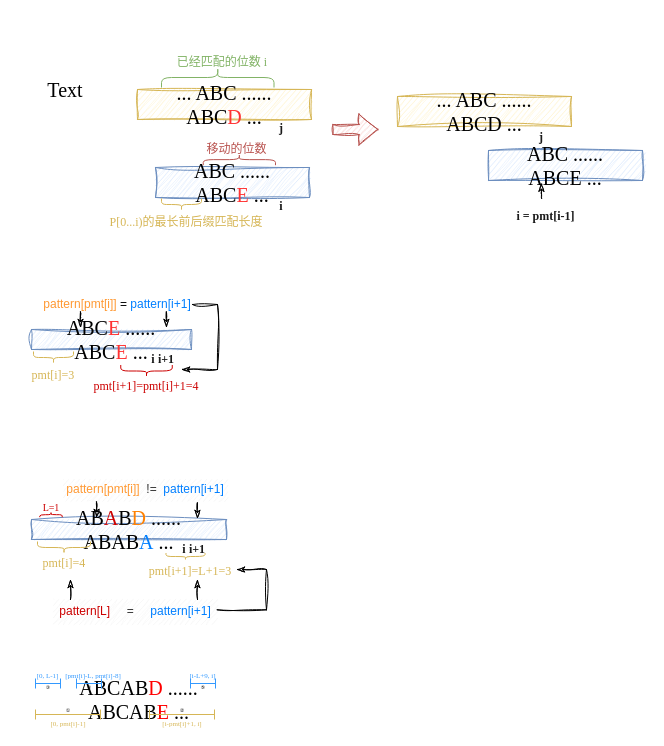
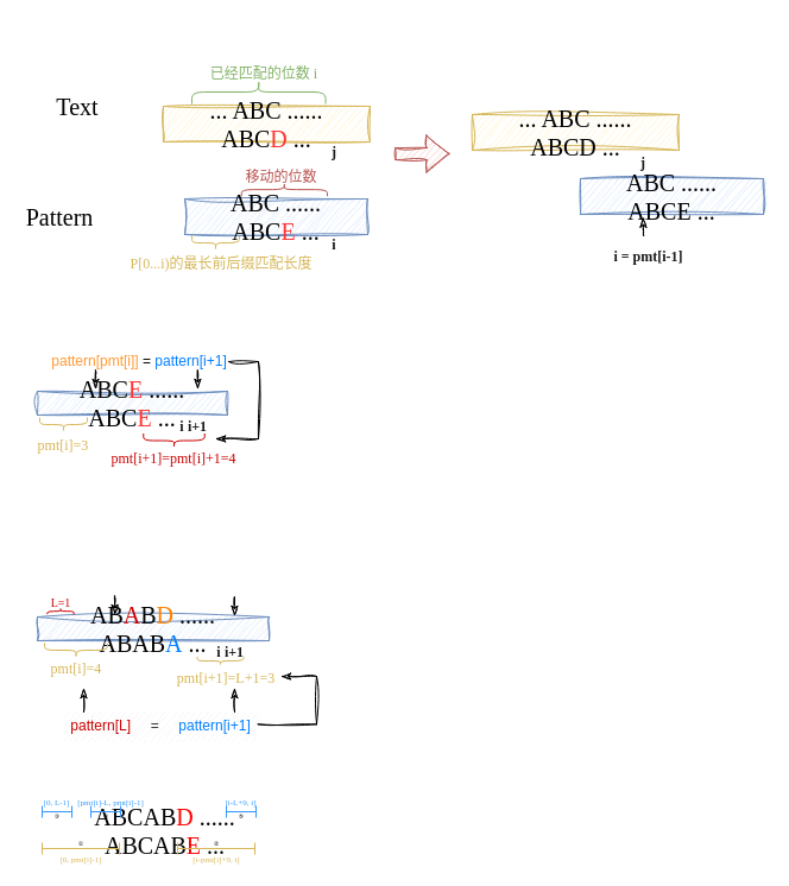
  <mxCell id="0" />
  <mxCell id="1" parent="0" />
  <mxCell id="2" value="" style="group" parent="1" vertex="1" connectable="0"><mxGeometry x="20" y="43" width="622" height="186" as="geometry" /></mxCell>
  <mxCell id="3" value="Text" style="text;html=1;strokeColor=none;fillColor=none;align=center;verticalAlign=middle;whiteSpace=wrap;rounded=0;fontSize=20;fontFamily=Architects Daughter;" parent="2" vertex="1"><mxGeometry x="15" y="31" width="60" height="30" as="geometry" /></mxCell>
+ <mxCell id="4" value="Pattern" style="text;html=1;strokeColor=none;fillColor=none;align=center;verticalAlign=middle;whiteSpace=wrap;rounded=0;fontSize=20;fontFamily=Architects Daughter;" parent="2" vertex="1"><mxGeometry y="124" width="60" height="30" as="geometry" /></mxCell>
  <mxCell id="5" value="... ABC ...... ABC&lt;font color=&quot;#ff3333&quot;&gt;D&amp;nbsp;&lt;/font&gt;..." style="text;html=1;align=center;verticalAlign=middle;whiteSpace=wrap;rounded=0;fontSize=20;fontFamily=Architects Daughter;fillColor=#fff2cc;strokeColor=#d6b656;sketch=1;curveFitting=1;jiggle=2;" parent="2" vertex="1"><mxGeometry x="117" y="46" width="174" height="30" as="geometry" /></mxCell>
  <mxCell id="6" value="ABC ...... ABC&lt;font color=&quot;#ff3333&quot;&gt;E&amp;nbsp;&lt;/font&gt;..." style="text;html=1;strokeColor=#6c8ebf;fillColor=#dae8fc;align=center;verticalAlign=middle;whiteSpace=wrap;rounded=0;fontSize=20;fontFamily=Architects Daughter;sketch=1;curveFitting=1;jiggle=2;" parent="2" vertex="1"><mxGeometry x="135" y="124" width="154" height="30" as="geometry" /></mxCell>
  <mxCell id="7" value="&lt;font style=&quot;&quot;&gt;&lt;font style=&quot;font-size: 12px;&quot;&gt;已经匹配的位数 i&lt;/font&gt;&lt;br&gt;&lt;/font&gt;" style="text;html=1;align=center;verticalAlign=middle;whiteSpace=wrap;rounded=0;fontSize=20;fontFamily=Architects Daughter;fontColor=#81b365;" parent="2" vertex="1"><mxGeometry x="148" width="108" height="30" as="geometry" /></mxCell>
  <mxCell id="8" value="" style="shape=curlyBracket;whiteSpace=wrap;html=1;rounded=1;flipH=1;labelPosition=right;verticalLabelPosition=middle;align=left;verticalAlign=middle;hachureGap=4;fontFamily=Architects Daughter;fontSource=https%3A%2F%2Ffonts.googleapis.com%2Fcss%3Ffamily%3DArchitects%2BDaughter;fontSize=20;rotation=-90;fillColor=#d5e8d4;strokeColor=#82b366;" parent="2" vertex="1"><mxGeometry x="187.25" y="-22.25" width="20" height="112.5" as="geometry" /></mxCell>
  <mxCell id="9" value="" style="shape=curlyBracket;whiteSpace=wrap;html=1;rounded=1;flipH=1;labelPosition=right;verticalLabelPosition=middle;align=left;verticalAlign=middle;hachureGap=4;fontFamily=Architects Daughter;fontSource=https%3A%2F%2Ffonts.googleapis.com%2Fcss%3Ffamily%3DArchitects%2BDaughter;fontSize=20;rotation=90;fillColor=#fff2cc;strokeColor=#d6b656;" parent="2" vertex="1"><mxGeometry x="155" y="141" width="12" height="40" as="geometry" /></mxCell>
  <mxCell id="10" value="" style="shape=curlyBracket;whiteSpace=wrap;html=1;rounded=1;flipH=1;labelPosition=right;verticalLabelPosition=middle;align=left;verticalAlign=middle;hachureGap=4;fontFamily=Architects Daughter;fontSource=https%3A%2F%2Ffonts.googleapis.com%2Fcss%3Ffamily%3DArchitects%2BDaughter;fontSize=20;rotation=-90;fillColor=#f8cecc;strokeColor=#b85450;" parent="2" vertex="1"><mxGeometry x="213.3" y="80" width="11.13" height="72.25" as="geometry" /></mxCell>
  <mxCell id="11" value="&lt;font style=&quot;font-size: 12px;&quot;&gt;P[0...i)的最长前后缀匹配长度&lt;/font&gt;" style="text;html=1;strokeColor=none;fillColor=none;align=center;verticalAlign=middle;whiteSpace=wrap;rounded=0;fontSize=20;fontFamily=Architects Daughter;fontColor=#d6b656;spacing=2;" parent="2" vertex="1"><mxGeometry x="83" y="164" width="166" height="22" as="geometry" /></mxCell>
  <mxCell id="12" value="&lt;font style=&quot;font-size: 12px;&quot;&gt;移动的位数&lt;/font&gt;" style="text;html=1;strokeColor=none;fillColor=none;align=center;verticalAlign=middle;whiteSpace=wrap;rounded=0;fontSize=20;fontFamily=Architects Daughter;fontColor=#b95450;" parent="2" vertex="1"><mxGeometry x="181.37" y="94" width="71" height="15" as="geometry" /></mxCell>
  <mxCell id="13" value="... ABC ...... ABCD&lt;font color=&quot;#ff3333&quot;&gt;&amp;nbsp;&lt;/font&gt;..." style="text;html=1;align=center;verticalAlign=middle;whiteSpace=wrap;rounded=0;fontSize=20;fontFamily=Architects Daughter;fillColor=#fff2cc;strokeColor=#d6b656;sketch=1;curveFitting=1;jiggle=2;" parent="2" vertex="1"><mxGeometry x="377" y="53" width="174" height="30" as="geometry" /></mxCell>
  <mxCell id="14" value="ABC ...... ABCE&lt;font color=&quot;#ff3333&quot;&gt;&amp;nbsp;&lt;/font&gt;..." style="text;html=1;strokeColor=#6c8ebf;fillColor=#dae8fc;align=center;verticalAlign=middle;whiteSpace=wrap;rounded=0;fontSize=20;fontFamily=Architects Daughter;sketch=1;curveFitting=1;jiggle=2;" parent="2" vertex="1"><mxGeometry x="468" y="107" width="154" height="30" as="geometry" /></mxCell>
  <mxCell id="15" value="" style="shape=flexArrow;endArrow=classic;html=1;rounded=0;sketch=1;hachureGap=4;jiggle=2;curveFitting=1;fontFamily=Architects Daughter;fontSource=https%3A%2F%2Ffonts.googleapis.com%2Fcss%3Ffamily%3DArchitects%2BDaughter;fontSize=16;fillColor=#f8cecc;strokeColor=#b85450;" parent="2" edge="1"><mxGeometry width="50" height="50" relative="1" as="geometry"><mxPoint x="312" y="86" as="sourcePoint" /><mxPoint x="358" y="86" as="targetPoint" /></mxGeometry></mxCell>
  <mxCell id="16" value="&lt;font style=&quot;&quot;&gt;&lt;font color=&quot;#1a1a1a&quot; style=&quot;font-size: 12px;&quot;&gt;&lt;b&gt;i&lt;/b&gt;&lt;/font&gt;&lt;br&gt;&lt;/font&gt;" style="text;html=1;align=center;verticalAlign=middle;whiteSpace=wrap;rounded=0;fontSize=20;fontFamily=Architects Daughter;fontColor=#81b365;" parent="2" vertex="1"><mxGeometry x="251" y="154" width="20" height="10" as="geometry" /></mxCell>
  <mxCell id="17" value="&lt;font style=&quot;&quot;&gt;&lt;font color=&quot;#1a1a1a&quot; style=&quot;font-size: 12px;&quot;&gt;&lt;b&gt;j&lt;/b&gt;&lt;/font&gt;&lt;br&gt;&lt;/font&gt;" style="text;html=1;align=center;verticalAlign=middle;whiteSpace=wrap;rounded=0;fontSize=20;fontFamily=Architects Daughter;fontColor=#81b365;" parent="2" vertex="1"><mxGeometry x="251" y="76" width="20" height="10" as="geometry" /></mxCell>
  <mxCell id="18" value="&lt;font color=&quot;#1a1a1a&quot; style=&quot;font-size: 12px;&quot;&gt;&lt;b&gt;i = pmt[i-1]&lt;/b&gt;&lt;/font&gt;" style="text;html=1;align=center;verticalAlign=middle;whiteSpace=wrap;rounded=0;fontFamily=Architects Daughter;fontSize=20;fontColor=#81b365;" parent="2" vertex="1"><mxGeometry x="491" y="159" width="69" height="19" as="geometry" /></mxCell>
  <mxCell id="19" value="" style="endArrow=classicThin;html=1;rounded=0;endFill=0;sketch=1;curveFitting=1;jiggle=2;" parent="2" edge="1"><mxGeometry width="50" height="50" relative="1" as="geometry"><mxPoint x="521" y="155" as="sourcePoint" /><mxPoint x="520.9" y="139.5" as="targetPoint" /><Array as="points"><mxPoint x="520.9" y="149.5" /></Array></mxGeometry></mxCell>
  <mxCell id="20" value="&lt;font style=&quot;&quot;&gt;&lt;font color=&quot;#1a1a1a&quot; style=&quot;font-size: 12px;&quot;&gt;&lt;b&gt;j&lt;/b&gt;&lt;/font&gt;&lt;br&gt;&lt;/font&gt;" style="text;html=1;align=center;verticalAlign=middle;whiteSpace=wrap;rounded=0;fontSize=20;fontFamily=Architects Daughter;fontColor=#81b365;" parent="2" vertex="1"><mxGeometry x="510.5" y="85.25" width="20" height="10" as="geometry" /></mxCell>
  <mxCell id="21" value="" style="group" parent="1" vertex="1" connectable="0"><mxGeometry x="26" y="289" width="191" height="99" as="geometry" /></mxCell>
  <mxCell id="22" value="&lt;font color=&quot;#ff9933&quot;&gt;pattern[pmt[i]]&lt;/font&gt; = &lt;font color=&quot;#007fff&quot;&gt;pattern[i+1]&lt;/font&gt;" style="text;html=1;align=center;verticalAlign=middle;whiteSpace=wrap;rounded=0;" parent="21" vertex="1"><mxGeometry x="16" width="150" height="30" as="geometry" /></mxCell>
  <mxCell id="23" value="" style="group" parent="21" vertex="1" connectable="0"><mxGeometry y="15" width="191" height="84" as="geometry" /></mxCell>
  <mxCell id="24" value="ABC&lt;font color=&quot;#ff3333&quot;&gt;E&lt;/font&gt; ...... ABC&lt;font color=&quot;#ff3333&quot;&gt;E&amp;nbsp;&lt;/font&gt;..." style="text;html=1;strokeColor=#6c8ebf;fillColor=#dae8fc;align=center;verticalAlign=middle;whiteSpace=wrap;rounded=0;fontSize=20;fontFamily=Architects Daughter;sketch=1;curveFitting=1;jiggle=2;" parent="23" vertex="1"><mxGeometry x="5" y="25" width="160" height="20" as="geometry" /></mxCell>
  <mxCell id="25" value="&lt;font style=&quot;&quot;&gt;&lt;font color=&quot;#1a1a1a&quot; style=&quot;font-size: 12px;&quot;&gt;&lt;b&gt;i&lt;/b&gt;&lt;/font&gt;&lt;br&gt;&lt;/font&gt;" style="text;html=1;align=center;verticalAlign=middle;whiteSpace=wrap;rounded=0;fontSize=20;fontFamily=Architects Daughter;fontColor=#81b365;" parent="23" vertex="1"><mxGeometry x="117" y="46" width="20" height="10" as="geometry" /></mxCell>
  <mxCell id="26" value="&lt;font style=&quot;&quot;&gt;&lt;font color=&quot;#1a1a1a&quot; style=&quot;font-size: 12px;&quot;&gt;&lt;b&gt;i+1&lt;/b&gt;&lt;/font&gt;&lt;br&gt;&lt;/font&gt;" style="text;html=1;align=center;verticalAlign=middle;whiteSpace=wrap;rounded=0;fontSize=20;fontFamily=Architects Daughter;fontColor=#81b365;" parent="23" vertex="1"><mxGeometry x="130" y="46" width="20" height="10" as="geometry" /></mxCell>
  <mxCell id="27" value="" style="shape=curlyBracket;whiteSpace=wrap;html=1;rounded=1;flipH=1;labelPosition=right;verticalLabelPosition=middle;align=left;verticalAlign=middle;hachureGap=4;fontFamily=Architects Daughter;fontSource=https%3A%2F%2Ffonts.googleapis.com%2Fcss%3Ffamily%3DArchitects%2BDaughter;fontSize=20;rotation=90;fillColor=#fff2cc;strokeColor=#d6b656;size=0.5;" parent="23" vertex="1"><mxGeometry x="21" y="33" width="12" height="40" as="geometry" /></mxCell>
  <mxCell id="28" value="&lt;font style=&quot;font-size: 12px;&quot;&gt;pmt[i]=3&lt;/font&gt;" style="text;html=1;strokeColor=none;fillColor=none;align=center;verticalAlign=middle;whiteSpace=wrap;rounded=0;fontSize=20;fontFamily=Architects Daughter;fontColor=#d6b656;spacing=2;" parent="23" vertex="1"><mxGeometry y="60" width="54" height="13" as="geometry" /></mxCell>
  <mxCell id="29" style="edgeStyle=orthogonalEdgeStyle;rounded=0;orthogonalLoop=1;jettySize=auto;html=1;endArrow=classicThin;endFill=1;sketch=1;curveFitting=1;jiggle=2;" parent="23" source="22" edge="1"><mxGeometry relative="1" as="geometry"><mxPoint x="155" y="65" as="targetPoint" /><Array as="points"><mxPoint x="191" /><mxPoint x="191" y="65" /><mxPoint x="155" y="65" /></Array></mxGeometry></mxCell>
  <mxCell id="30" value="" style="endArrow=classicThin;html=1;rounded=0;endFill=0;sketch=1;curveFitting=1;jiggle=2;" parent="23" edge="1"><mxGeometry width="50" height="50" relative="1" as="geometry"><mxPoint x="54.1" y="13" as="sourcePoint" /><mxPoint x="54.1" y="23" as="targetPoint" /><Array as="points"><mxPoint x="54.0" y="7.5" /></Array></mxGeometry></mxCell>
  <mxCell id="31" value="" style="endArrow=classicThin;html=1;rounded=0;endFill=0;sketch=1;curveFitting=1;jiggle=2;" parent="23" edge="1"><mxGeometry width="50" height="50" relative="1" as="geometry"><mxPoint x="139.99" y="13" as="sourcePoint" /><mxPoint x="139.99" y="23" as="targetPoint" /><Array as="points"><mxPoint x="139.89" y="7.5" /></Array></mxGeometry></mxCell>
  <mxCell id="32" value="" style="shape=curlyBracket;whiteSpace=wrap;html=1;rounded=1;flipH=1;labelPosition=right;verticalLabelPosition=middle;align=left;verticalAlign=middle;hachureGap=4;fontFamily=Architects Daughter;fontSource=https%3A%2F%2Ffonts.googleapis.com%2Fcss%3Ffamily%3DArchitects%2BDaughter;fontSize=20;rotation=90;fillColor=#fff2cc;strokeColor=#CC0000;size=0.5;fontColor=#CC0000;" parent="23" vertex="1"><mxGeometry x="114" y="40.75" width="12" height="51.5" as="geometry" /></mxCell>
  <mxCell id="33" value="&lt;font style=&quot;font-size: 12px;&quot;&gt;pmt[i+1]=pmt[i]+1=4&lt;/font&gt;" style="text;html=1;strokeColor=none;fillColor=none;align=center;verticalAlign=middle;whiteSpace=wrap;rounded=0;fontSize=20;fontFamily=Architects Daughter;fontColor=#CC0000;spacing=2;" parent="23" vertex="1"><mxGeometry x="65" y="71" width="110" height="13" as="geometry" /></mxCell>
  <mxCell id="34" value="" style="group" vertex="1" connectable="0" parent="1"><mxGeometry x="31" y="479" width="235" height="144.5" as="geometry" /></mxCell>
- <mxCell id="35" value="&lt;font color=&quot;#ff9933&quot;&gt;pattern[pmt[i]]&lt;/font&gt;&amp;nbsp; !=&amp;nbsp;&amp;nbsp;&lt;font color=&quot;#007fff&quot;&gt;pattern[i+1]&lt;/font&gt;" style="text;html=1;align=center;verticalAlign=middle;whiteSpace=wrap;rounded=0;fillColor=#f5f5f5;fontColor=#333333;strokeColor=none;sketch=1;curveFitting=1;jiggle=2;strokeWidth=1;" parent="34" vertex="1"><mxGeometry x="32" width="164" height="20" as="geometry" /></mxCell>
  <mxCell id="36" value="AB&lt;font color=&quot;#cc0000&quot;&gt;A&lt;/font&gt;B&lt;font color=&quot;#ff8000&quot;&gt;D&lt;/font&gt;&amp;nbsp;...... ABAB&lt;font color=&quot;#007fff&quot;&gt;A&lt;/font&gt;&lt;font color=&quot;#ff3333&quot;&gt;&amp;nbsp;&lt;/font&gt;..." style="text;html=1;strokeColor=#6c8ebf;fillColor=#dae8fc;align=center;verticalAlign=middle;whiteSpace=wrap;rounded=0;fontSize=20;fontFamily=Architects Daughter;sketch=1;curveFitting=1;jiggle=2;" parent="34" vertex="1"><mxGeometry y="40" width="195" height="20" as="geometry" /></mxCell>
  <mxCell id="37" value="&lt;font style=&quot;&quot;&gt;&lt;font color=&quot;#1a1a1a&quot; style=&quot;font-size: 12px;&quot;&gt;&lt;b&gt;i&lt;/b&gt;&lt;/font&gt;&lt;br&gt;&lt;/font&gt;" style="text;html=1;align=center;verticalAlign=middle;whiteSpace=wrap;rounded=0;fontSize=20;fontFamily=Architects Daughter;fontColor=#81b365;" parent="34" vertex="1"><mxGeometry x="143" y="61" width="20" height="10" as="geometry" /></mxCell>
  <mxCell id="38" value="&lt;font style=&quot;&quot;&gt;&lt;font color=&quot;#1a1a1a&quot; style=&quot;font-size: 12px;&quot;&gt;&lt;b&gt;i+1&lt;/b&gt;&lt;/font&gt;&lt;br&gt;&lt;/font&gt;" style="text;html=1;align=center;verticalAlign=middle;whiteSpace=wrap;rounded=0;fontSize=20;fontFamily=Architects Daughter;fontColor=#81b365;" parent="34" vertex="1"><mxGeometry x="156" y="61" width="20" height="10" as="geometry" /></mxCell>
  <mxCell id="39" value="" style="shape=curlyBracket;whiteSpace=wrap;html=1;rounded=1;flipH=1;labelPosition=right;verticalLabelPosition=middle;align=left;verticalAlign=middle;hachureGap=4;fontFamily=Architects Daughter;fontSource=https%3A%2F%2Ffonts.googleapis.com%2Fcss%3Ffamily%3DArchitects%2BDaughter;fontSize=20;rotation=90;fillColor=#fff2cc;strokeColor=#d6b656;size=0.5;" parent="34" vertex="1"><mxGeometry x="26.5" y="41.5" width="12" height="53" as="geometry" /></mxCell>
  <mxCell id="40" value="&lt;font style=&quot;font-size: 12px;&quot;&gt;pmt[i]=4&lt;/font&gt;" style="text;html=1;strokeColor=none;fillColor=none;align=center;verticalAlign=middle;whiteSpace=wrap;rounded=0;fontSize=20;fontFamily=Architects Daughter;fontColor=#d6b656;spacing=2;" parent="34" vertex="1"><mxGeometry x="5.5" y="73" width="54" height="13" as="geometry" /></mxCell>
  <mxCell id="41" style="edgeStyle=orthogonalEdgeStyle;rounded=0;orthogonalLoop=1;jettySize=auto;html=1;endArrow=classicThin;endFill=1;sketch=1;curveFitting=1;jiggle=2;exitX=0.998;exitY=0.421;exitDx=0;exitDy=0;exitPerimeter=0;" parent="34" source="46" edge="1"><mxGeometry relative="1" as="geometry"><mxPoint x="205" y="90" as="targetPoint" /><Array as="points"><mxPoint x="235" y="130" /><mxPoint x="235" y="90" /></Array><mxPoint x="222" y="109.5" as="sourcePoint" /></mxGeometry></mxCell>
  <mxCell id="42" value="" style="endArrow=classicThin;html=1;rounded=0;endFill=0;sketch=1;curveFitting=1;jiggle=2;" parent="34" edge="1"><mxGeometry width="50" height="50" relative="1" as="geometry"><mxPoint x="65.1" y="28" as="sourcePoint" /><mxPoint x="65.1" y="38" as="targetPoint" /><Array as="points"><mxPoint x="65.0" y="22.5" /></Array></mxGeometry></mxCell>
  <mxCell id="43" value="" style="endArrow=classicThin;html=1;rounded=0;endFill=0;sketch=1;curveFitting=1;jiggle=2;" parent="34" edge="1"><mxGeometry width="50" height="50" relative="1" as="geometry"><mxPoint x="165.99" y="29" as="sourcePoint" /><mxPoint x="165.99" y="39" as="targetPoint" /><Array as="points"><mxPoint x="165.89" y="23.5" /></Array></mxGeometry></mxCell>
  <mxCell id="44" value="" style="shape=curlyBracket;whiteSpace=wrap;html=1;rounded=1;flipH=1;labelPosition=right;verticalLabelPosition=middle;align=left;verticalAlign=middle;hachureGap=4;fontFamily=Architects Daughter;fontSource=https%3A%2F%2Ffonts.googleapis.com%2Fcss%3Ffamily%3DArchitects%2BDaughter;fontSize=20;rotation=-90;fillColor=#fff2cc;strokeColor=#CC0000;size=0.5;fontColor=#CC0000;" parent="34" vertex="1"><mxGeometry x="17" y="24" width="5" height="22.38" as="geometry" /></mxCell>
  <mxCell id="45" value="&lt;span style=&quot;font-size: 10px;&quot;&gt;L=1&lt;/span&gt;" style="text;html=1;strokeColor=none;fillColor=none;align=center;verticalAlign=middle;whiteSpace=wrap;rounded=0;fontSize=20;fontFamily=Architects Daughter;fontColor=#CC0000;spacing=2;" parent="34" vertex="1"><mxGeometry x="15" y="17" width="10" height="13" as="geometry" /></mxCell>
  <mxCell id="46" value="&lt;font color=&quot;#cc0000&quot;&gt;pattern[L]&lt;/font&gt;&amp;nbsp; &amp;nbsp; &amp;nbsp;=&amp;nbsp; &amp;nbsp; &amp;nbsp;&lt;font color=&quot;#007fff&quot;&gt;pattern[i+1]&lt;/font&gt;" style="text;html=1;align=center;verticalAlign=middle;whiteSpace=wrap;rounded=0;fillColor=#f5f5f5;strokeColor=none;fontColor=#333333;sketch=1;curveFitting=1;jiggle=2;" parent="34" vertex="1"><mxGeometry x="22" y="120" width="164" height="24.5" as="geometry" /></mxCell>
  <mxCell id="47" value="" style="shape=curlyBracket;whiteSpace=wrap;html=1;rounded=1;flipH=1;labelPosition=right;verticalLabelPosition=middle;align=left;verticalAlign=middle;hachureGap=4;fontFamily=Architects Daughter;fontSource=https%3A%2F%2Ffonts.googleapis.com%2Fcss%3Ffamily%3DArchitects%2BDaughter;fontSize=20;rotation=90;fillColor=#fff2cc;strokeColor=#d6b656;size=0.5;" parent="34" vertex="1"><mxGeometry x="150.5" y="57.5" width="7" height="39" as="geometry" /></mxCell>
  <mxCell id="48" value="&lt;font style=&quot;font-size: 12px;&quot;&gt;pmt[i+1]=L+1=3&lt;/font&gt;" style="text;html=1;strokeColor=none;fillColor=none;align=center;verticalAlign=middle;whiteSpace=wrap;rounded=0;fontSize=20;fontFamily=Architects Daughter;fontColor=#d6b656;spacing=2;" parent="34" vertex="1"><mxGeometry x="132" y="81.5" width="54" height="13" as="geometry" /></mxCell>
  <mxCell id="49" value="" style="endArrow=classicThin;html=1;rounded=0;endFill=0;sketch=1;curveFitting=1;jiggle=1;" parent="34" edge="1"><mxGeometry width="50" height="50" relative="1" as="geometry"><mxPoint x="39" y="120" as="sourcePoint" /><mxPoint x="39" y="100" as="targetPoint" /><Array as="points" /></mxGeometry></mxCell>
  <mxCell id="50" value="" style="endArrow=classicThin;html=1;rounded=0;endFill=0;sketch=1;curveFitting=1;jiggle=1;" parent="34" edge="1"><mxGeometry width="50" height="50" relative="1" as="geometry"><mxPoint x="166" y="120" as="sourcePoint" /><mxPoint x="165.96" y="100" as="targetPoint" /><Array as="points" /></mxGeometry></mxCell>
  <mxCell id="51" value="ABCAB&lt;font color=&quot;#ff0000&quot;&gt;D&lt;/font&gt;&amp;nbsp;...... ABCAB&lt;font color=&quot;#ff0000&quot;&gt;E&lt;/font&gt;&lt;font color=&quot;#ff3333&quot;&gt;&amp;nbsp;&lt;/font&gt;..." style="text;html=1;align=center;verticalAlign=middle;whiteSpace=wrap;rounded=0;fontSize=20;fontFamily=Architects Daughter;sketch=1;curveFitting=1;jiggle=2;" vertex="1" parent="1"><mxGeometry x="31" y="689" width="215" height="20" as="geometry" /></mxCell>
  <mxCell id="52" value="" style="group" vertex="1" connectable="0" parent="1"><mxGeometry x="35" y="707" width="65" height="17" as="geometry" /></mxCell>
  <mxCell id="53" value="" style="shape=crossbar;whiteSpace=wrap;html=1;rounded=1;strokeWidth=1;strokeColor=#D6B656;" vertex="1" parent="52"><mxGeometry y="2" width="65" height="10" as="geometry" /></mxCell>
  <mxCell id="54" value="&lt;font style=&quot;font-size: 7px;&quot;&gt;[0, pmt[i]-1]&lt;/font&gt;" style="text;html=1;strokeColor=none;fillColor=none;align=center;verticalAlign=middle;whiteSpace=wrap;rounded=0;fontSize=20;fontFamily=Architects Daughter;fontColor=#d6b656;spacing=2;strokeWidth=0.5;" vertex="1" parent="52"><mxGeometry x="4.5" y="4" width="56" height="13" as="geometry" /></mxCell>
  <mxCell id="55" value="&lt;font style=&quot;font-size: 5px;&quot;&gt;①&lt;/font&gt;" style="text;html=1;align=center;verticalAlign=middle;whiteSpace=wrap;rounded=0;" vertex="1" parent="52"><mxGeometry x="27.5" width="10" as="geometry" /></mxCell>
  <mxCell id="56" value="" style="group" vertex="1" connectable="0" parent="1"><mxGeometry x="30" y="665" width="35" height="23" as="geometry" /></mxCell>
  <mxCell id="57" value="" style="shape=crossbar;whiteSpace=wrap;html=1;rounded=1;strokeWidth=1;strokeColor=#3399FF;" vertex="1" parent="56"><mxGeometry x="5" y="13" width="25" height="10" as="geometry" /></mxCell>
  <mxCell id="58" value="&lt;font color=&quot;#3399ff&quot; style=&quot;font-size: 7px;&quot;&gt;[0, L-1]&lt;/font&gt;" style="text;html=1;strokeColor=none;fillColor=none;align=center;verticalAlign=middle;whiteSpace=wrap;rounded=0;fontSize=20;fontFamily=Architects Daughter;fontColor=#d6b656;spacing=2;strokeWidth=0.5;" vertex="1" parent="56"><mxGeometry width="35" height="10" as="geometry" /></mxCell>
  <mxCell id="59" value="&lt;span style=&quot;font-size: 5px;&quot;&gt;③&lt;/span&gt;" style="text;html=1;align=center;verticalAlign=middle;whiteSpace=wrap;rounded=0;" vertex="1" parent="56"><mxGeometry x="12.5" y="19" width="10" as="geometry" /></mxCell>
  <mxCell id="60" value="" style="shape=crossbar;whiteSpace=wrap;html=1;rounded=1;strokeWidth=1;strokeColor=#3399FF;" vertex="1" parent="1"><mxGeometry x="76" y="678" width="25" height="10" as="geometry" /></mxCell>
  <mxCell id="61" value="&lt;span style=&quot;font-size: 5px;&quot;&gt;④&lt;/span&gt;" style="text;html=1;align=center;verticalAlign=middle;whiteSpace=wrap;rounded=0;" vertex="1" parent="1"><mxGeometry x="83.5" y="684" width="10" as="geometry" /></mxCell>
- <mxCell id="62" value="&lt;font color=&quot;#3399ff&quot; style=&quot;font-size: 7px;&quot;&gt;[pmt[i]-L, pmt[i]-8]&lt;/font&gt;" style="text;html=1;strokeColor=none;fillColor=none;align=center;verticalAlign=middle;whiteSpace=wrap;rounded=0;fontSize=20;fontFamily=Architects Daughter;fontColor=#d6b656;spacing=2;strokeWidth=0.5;" vertex="1" parent="1"><mxGeometry x="60" y="665" width="66" height="10" as="geometry" /></mxCell>
+ <mxCell id="62" value="&lt;font color=&quot;#3399ff&quot; style=&quot;font-size: 7px;&quot;&gt;[pmt[i]-L, pmt[i]-1]&lt;/font&gt;" style="text;html=1;strokeColor=none;fillColor=none;align=center;verticalAlign=middle;whiteSpace=wrap;rounded=0;fontSize=20;fontFamily=Architects Daughter;fontColor=#d6b656;spacing=2;strokeWidth=0.5;" vertex="1" parent="1"><mxGeometry x="60" y="665" width="66" height="10" as="geometry" /></mxCell>
  <mxCell id="63" value="" style="group" vertex="1" connectable="0" parent="1"><mxGeometry x="149" y="665" width="71" height="59" as="geometry" /></mxCell>
  <mxCell id="64" value="" style="group" vertex="1" connectable="0" parent="63"><mxGeometry y="42" width="65" height="17" as="geometry" /></mxCell>
  <mxCell id="65" value="" style="shape=crossbar;whiteSpace=wrap;html=1;rounded=1;strokeWidth=1;strokeColor=#D6B656;" vertex="1" parent="64"><mxGeometry y="2" width="65" height="10" as="geometry" /></mxCell>
- <mxCell id="66" value="&lt;font style=&quot;font-size: 7px;&quot;&gt;[i-pmt[i]+1, i]&lt;/font&gt;" style="text;html=1;strokeColor=none;fillColor=none;align=center;verticalAlign=middle;whiteSpace=wrap;rounded=0;fontSize=20;fontFamily=Architects Daughter;fontColor=#d6b656;spacing=2;strokeWidth=0.5;" vertex="1" parent="64"><mxGeometry x="4.5" y="4" width="56" height="13" as="geometry" /></mxCell>
+ <mxCell id="66" value="&lt;font style=&quot;font-size: 7px;&quot;&gt;[i-pmt[i]+9, i]&lt;/font&gt;" style="text;html=1;strokeColor=none;fillColor=none;align=center;verticalAlign=middle;whiteSpace=wrap;rounded=0;fontSize=20;fontFamily=Architects Daughter;fontColor=#d6b656;spacing=2;strokeWidth=0.5;" vertex="1" parent="64"><mxGeometry x="4.5" y="4" width="56" height="13" as="geometry" /></mxCell>
  <mxCell id="67" value="&lt;font style=&quot;font-size: 5px;&quot;&gt;②&lt;/font&gt;" style="text;html=1;align=center;verticalAlign=middle;whiteSpace=wrap;rounded=0;" vertex="1" parent="64"><mxGeometry x="27.5" width="10" as="geometry" /></mxCell>
  <mxCell id="68" value="" style="group" vertex="1" connectable="0" parent="63"><mxGeometry x="36" width="35" height="23" as="geometry" /></mxCell>
  <mxCell id="69" value="" style="shape=crossbar;whiteSpace=wrap;html=1;rounded=1;strokeWidth=1;strokeColor=#3399FF;" vertex="1" parent="68"><mxGeometry x="5" y="13" width="25" height="10" as="geometry" /></mxCell>
  <mxCell id="70" value="&lt;font color=&quot;#3399ff&quot; style=&quot;font-size: 7px;&quot;&gt;[i-L+9, i]&lt;/font&gt;" style="text;html=1;strokeColor=none;fillColor=none;align=center;verticalAlign=middle;whiteSpace=wrap;rounded=0;fontSize=20;fontFamily=Architects Daughter;fontColor=#d6b656;spacing=2;strokeWidth=0.5;" vertex="1" parent="68"><mxGeometry width="35" height="10" as="geometry" /></mxCell>
  <mxCell id="71" value="&lt;span style=&quot;font-size: 5px;&quot;&gt;⑤&lt;/span&gt;" style="text;html=1;align=center;verticalAlign=middle;whiteSpace=wrap;rounded=0;" vertex="1" parent="68"><mxGeometry x="12.5" y="19" width="10" as="geometry" /></mxCell>
